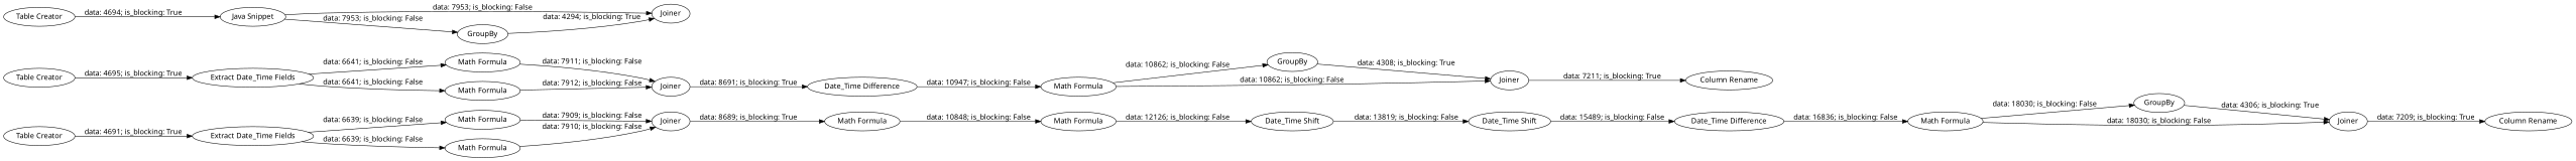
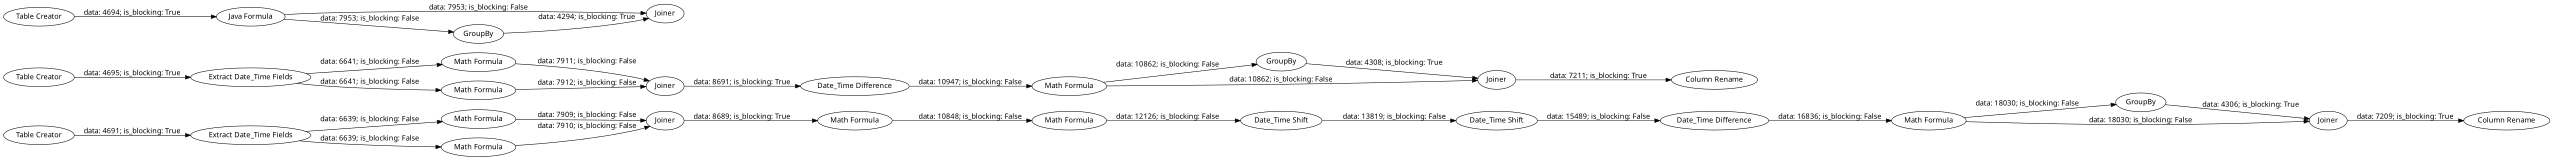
  digraph {
    rankdir=LR
    fontname="Noto Sans"
    node [fontname="Noto Sans"]
    edge [fontname="Noto Sans"]
    n1 [label=GroupBy]
    n2 [label=Joiner]
    n3 [label="Math Formula"]
    n4 [label=Joiner]
    n5 [label="Column Rename"]
    n6 [label="Date_Time Difference"]
    n7 [label="Math Formula"]
    n8 [label=Joiner]
    n9 [label=GroupBy]
    n10 [label=Joiner]
    n11 [label="Date_Time Shift"]
    n12 [label="Date_Time Shift"]
    n13 [label="Math Formula"]
    n14 [label="Math Formula"]
    n15 [label="Math Formula"]
    n16 [label=Joiner]
    n17 [label="Column Rename"]
-   n18 [label="Java Snippet"]
+   n18 [label="Java Formula"]
    n19 [label=GroupBy]
    n20 [label="Math Formula"]
    n21 [label="Extract Date_Time Fields"]
    n22 [label="Math Formula"]
    n23 [label="Date_Time Difference"]
    n24 [label="Math Formula"]
    n25 [label="Extract Date_Time Fields"]
    n26 [label="Table Creator"]
    n27 [label="Table Creator"]
    n28 [label="Table Creator"]
    n1 -> n2 [label="data: 4306; is_blocking: True"]
    n2 -> n5 [label="data: 7209; is_blocking: True"]
    n3 -> n4 [label="data: 7911; is_blocking: False"]
    n4 -> n23 [label="data: 8691; is_blocking: True"]
    n6 -> n7 [label="data: 16836; is_blocking: False"]
    n7 -> n1 [label="data: 18030; is_blocking: False"]
    n7 -> n2 [label="data: 18030; is_blocking: False"]
    n9 -> n10 [label="data: 4308; is_blocking: True"]
    n10 -> n17 [label="data: 7211; is_blocking: True"]
    n11 -> n12 [label="data: 13819; is_blocking: False"]
    n12 -> n6 [label="data: 15489; is_blocking: False"]
    n13 -> n14 [label="data: 10848; is_blocking: False"]
    n14 -> n11 [label="data: 12126; is_blocking: False"]
    n15 -> n16 [label="data: 7909; is_blocking: False"]
    n16 -> n13 [label="data: 8689; is_blocking: True"]
    n18 -> n8 [label="data: 7953; is_blocking: False"]
    n18 -> n19 [label="data: 7953; is_blocking: False"]
    n19 -> n8 [label="data: 4294; is_blocking: True"]
    n20 -> n16 [label="data: 7910; is_blocking: False"]
    n21 -> n3 [label="data: 6641; is_blocking: False"]
    n21 -> n22 [label="data: 6641; is_blocking: False"]
    n22 -> n4 [label="data: 7912; is_blocking: False"]
    n23 -> n24 [label="data: 10947; is_blocking: False"]
    n24 -> n9 [label="data: 10862; is_blocking: False"]
    n24 -> n10 [label="data: 10862; is_blocking: False"]
    n25 -> n15 [label="data: 6639; is_blocking: False"]
    n25 -> n20 [label="data: 6639; is_blocking: False"]
    n26 -> n21 [label="data: 4695; is_blocking: True"]
    n27 -> n18 [label="data: 4694; is_blocking: True"]
    n28 -> n25 [label="data: 4691; is_blocking: True"]
  }
